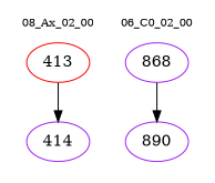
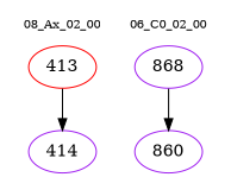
  digraph {
    node [color=purple]
    edge [arrowhead=normal color=black]
    n1 [color=red label=413]
    n2 [label=414]
    n3 [label=868]
-   n4 [label=890]
+   n4 [label=860]
    subgraph cluster_1 {
      color=white
      fontsize=10
      label="08_Ax_02_00"
      n1
      n2
    }
    subgraph cluster_2 {
      color=white
      fontsize=10
      label="06_C0_02_00"
      n3
      n4
    }
    n1 -> n2
    n3 -> n4
  }
